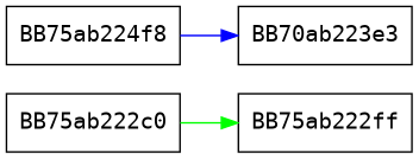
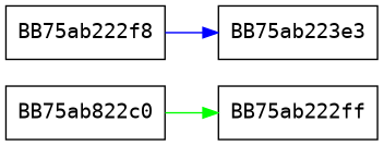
  digraph {
    fontname="DejaVu Sans Mono"
    rankdir=LR
    splines=ortho
    node [fontname="DejaVu Sans Mono" shape=box]
    edge [fontname="DejaVu Sans Mono"]
-   BB75ab222c0
+   BB75ab222c0 [label=BB75ab822c0]
    BB75ab222ff
-   BB75ab222f8 [label=BB75ab224f8]
-   BB75ab223e3 [label=BB70ab223e3]
+   BB75ab222f8
+   BB75ab223e3
    BB75ab222c0 -> BB75ab222ff [color=green]
    BB75ab222f8 -> BB75ab223e3 [color=blue]
  }
